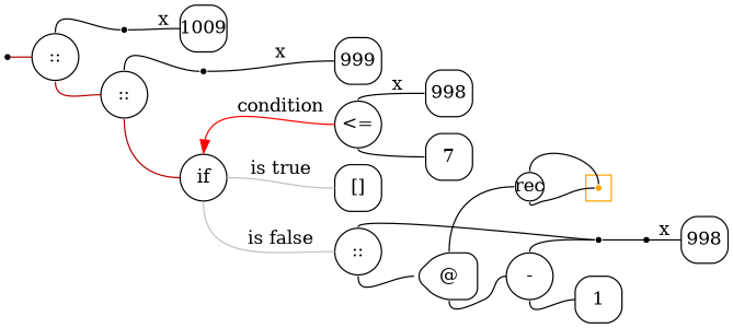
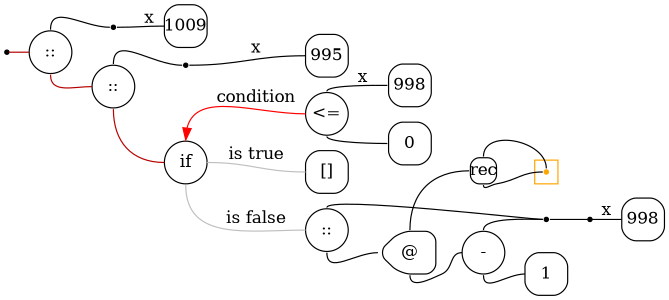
  digraph {
    labeldistance=0
    nodesep=.175
    rankdir=LR
    ranksep=.175
    node [color="#000000" fixedsize=true orientation=90 shape=circle style=rounded]
    edge [arrowhead=none arrowtail=none headport=w tailport=n]
    ndcluster_nd162 [color=orange shape=point style=""]
    nd1 [shape=point color="" orientation="" style=""]
    n3 [label="::" orientation=""]
    n4 [label=" " shape=point color=""]
    n5 [label="::" orientation=""]
    n6 [label=1009 shape=square]
    n7 [label=" " shape=point color=""]
    n8 [label=if orientation=""]
-   n9 [label=999 shape=square]
+   n9 [label=995 shape=square]
    n10 [label="<=" orientation=""]
    n11 [label="[]" shape=square]
    n12 [label="::" orientation=""]
    n13 [label=998 shape=square]
-   n14 [height=.3 label=rec width=.3 orientation=""]
-   n15 [label=7 shape=square]
+   n14 [height=.3 label=rec shape=square width=.3 orientation=""]
+   n15 [label=0 shape=square]
    n16 [label=998 shape=square]
    n17 [label="@" shape=house]
    n18 [label=" " shape=point color=""]
    n19 [label="-" orientation=""]
    n20 [label=" " shape=point color=""]
    n21 [label=1 shape=square]
    subgraph cluster_1 {
      color=orange
      style=fill
      ndcluster_nd162
    }
    nd1 -> n3 [color="#b70000" tailport=e]
    n3 -> n4
    n3 -> n5 [color="#b70000" tailport=s]
    n4 -> n6 [label=x tailport=e]
    n5 -> n7
    n5 -> n8 [color="#b70000" tailport=s]
    n7 -> n9 [label=x tailport=e]
    n8 -> n10 [arrowtail=normal color=red dir=back label=condition]
    n8 -> n11 [color=grey label="is true" tailport=e]
    n8 -> n12 [color=grey label="is false" tailport=s]
    n10 -> n15 [tailport=s]
    n10 -> n16 [label=x]
    n12 -> n17 [tailport=s]
    n12 -> n18
    n14 -> ndcluster_nd162 [dir=back headport=n]
    n14 -> ndcluster_nd162 [tailport=s]
    n17 -> n14
    n17 -> n19 [tailport=s]
    n18 -> n20 [tailport=e]
    n19 -> n18
    n19 -> n21 [tailport=s]
    n20 -> n13 [label=x tailport=e]
  }
